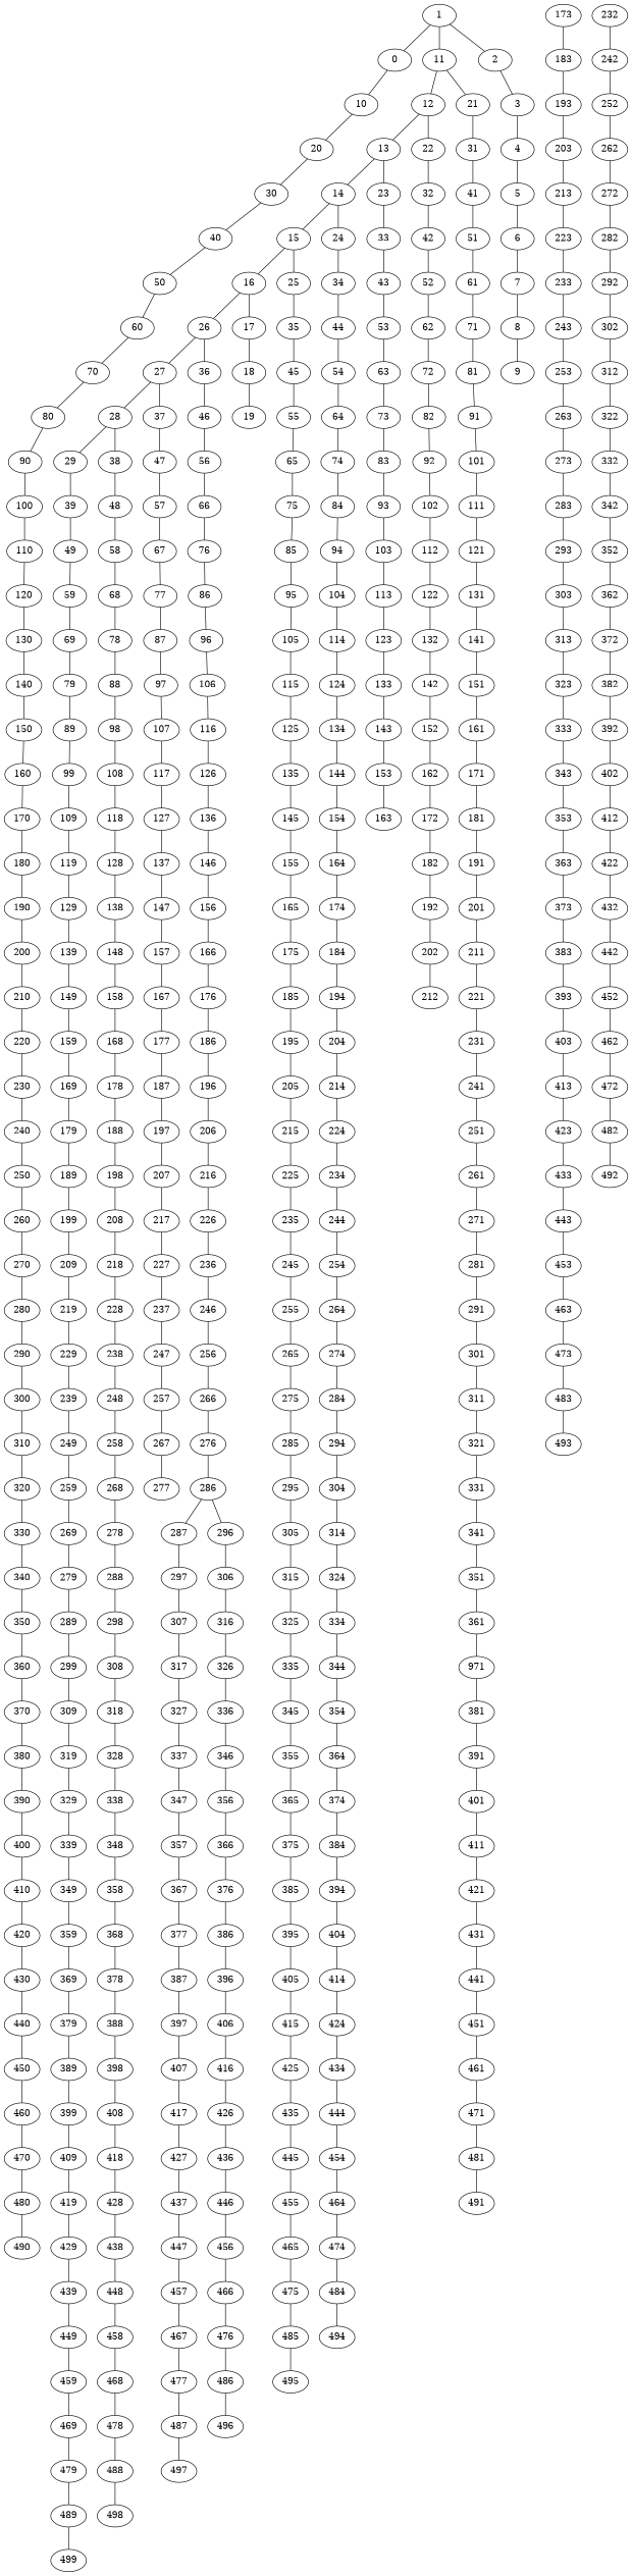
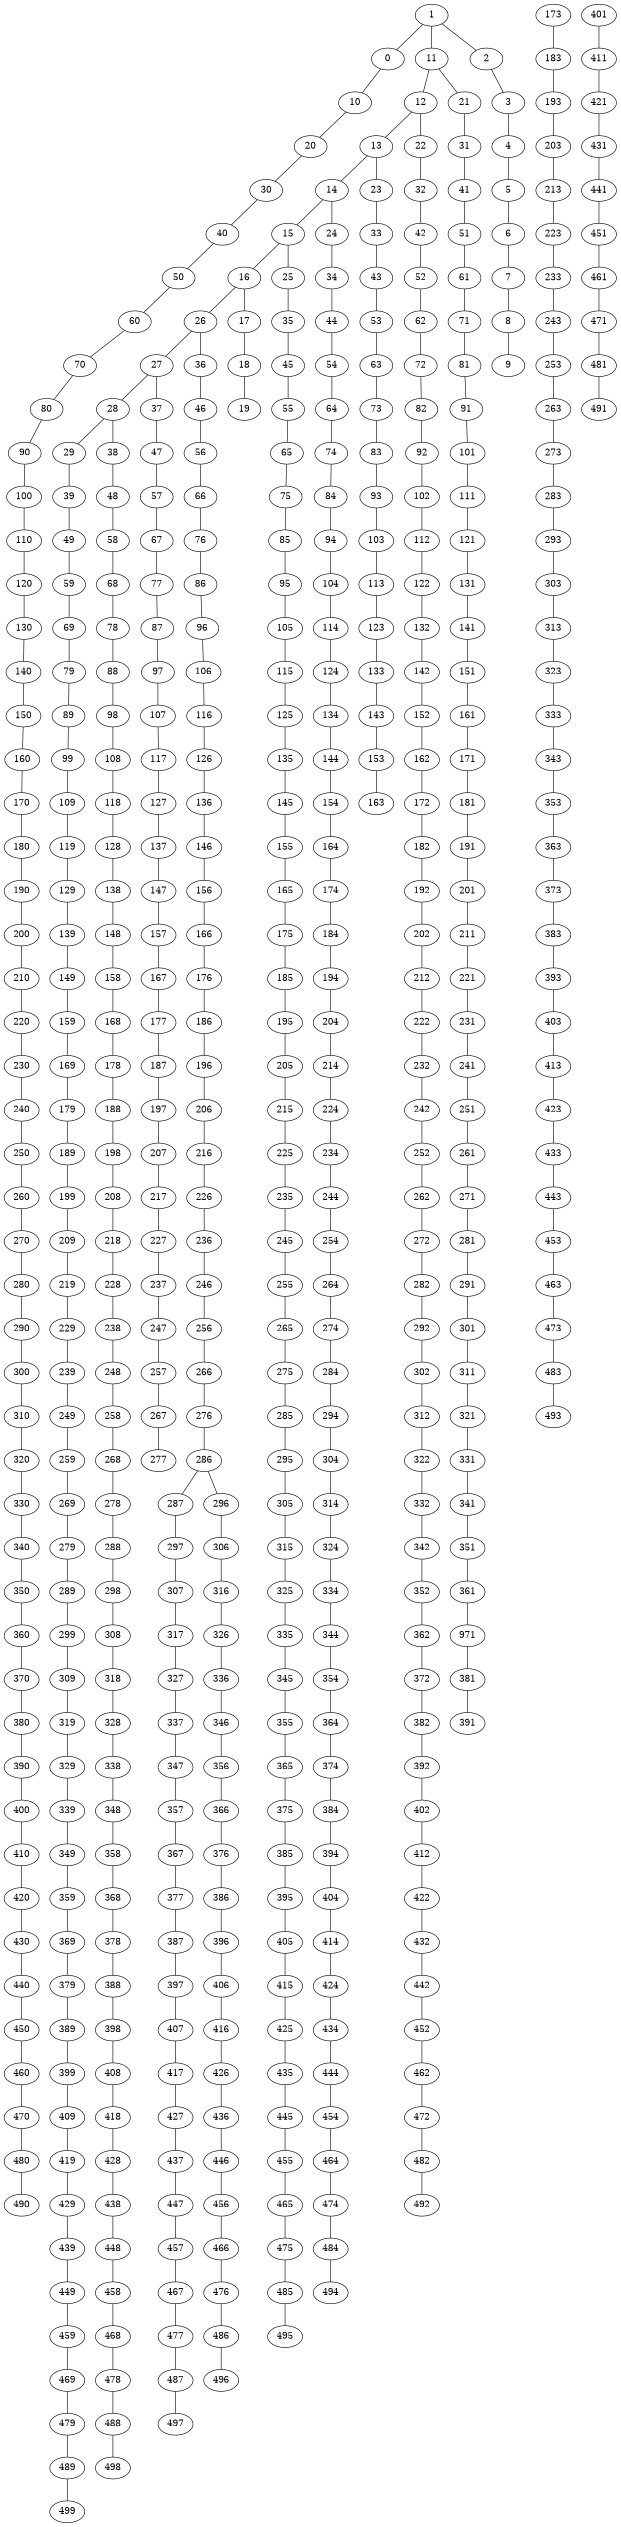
  strict graph {
    1
    0
    11
    2
    10
    12
    21
    3
    20
    13
    22
    31
    4
    30
    14
    23
    32
    41
    5
    40
    15
    24
    33
    42
    51
    6
    50
    16
    25
    34
    43
    52
    61
    7
    60
    26
    17
    35
    44
    53
    62
    71
    8
    70
    27
    36
    18
    45
    54
    63
    72
    81
    9
    80
    28
    37
    46
    19
    55
    64
    73
    82
    91
    90
    29
    38
    47
    56
    65
    74
    83
    92
    101
    100
    39
    48
    57
    66
    75
    84
    93
    102
    111
    110
    49
    58
    67
    76
    85
    94
    103
    112
    121
    120
    59
    68
    77
    86
    95
    104
    113
    122
    131
    130
    69
    78
    87
    96
    105
    114
    123
    132
    141
    140
    79
    88
    97
    106
    115
    124
    133
    142
    151
    150
    89
    98
    107
    116
    125
    134
    143
    152
    161
    160
    99
    108
    117
    126
    135
    144
    153
    162
    171
    170
    109
    118
    127
    136
    145
    154
    163
    172
    181
    180
    119
    128
    137
    146
    155
    164
    182
    191
    190
    129
    138
    147
    156
    165
    174
    173
    183
    192
    201
    200
    139
    148
    157
    166
    175
    184
    193
    202
    211
    210
    149
    158
    167
    176
    185
    194
    203
    212
    221
    220
    159
    168
    177
    186
    195
    204
    213
+   222
    231
    230
    169
    178
    187
    196
    205
    214
    223
    232
    241
    240
    179
    188
    197
    206
    215
    224
    233
    242
    251
    250
    189
    198
    207
    216
    225
    234
    243
    252
    261
    260
    199
    208
    217
    226
    235
    244
    253
    262
    271
    270
    209
    218
    227
    236
    245
    254
    263
    272
    281
    280
    219
    228
    237
    246
    255
    264
    273
    282
    291
    290
    229
    238
    247
    256
    265
    274
    283
    292
    301
    300
    239
    248
    257
    266
    275
    284
    293
    302
    311
    310
    249
    258
    267
    276
    285
    294
    303
    312
    321
    320
    259
    268
    277
    286
    295
    304
    313
    322
    331
    330
    269
    278
    287
    296
    305
    314
    323
    332
    341
    340
    279
    288
    297
    306
    315
    324
    333
    342
    351
    350
    289
    298
    307
    316
    325
    334
    343
    352
    361
    360
    299
    308
    317
    326
    335
    344
    353
    362
    n343 [label=971]
    370
    309
    318
    327
    336
    345
    354
    363
    372
    381
    380
    319
    328
    337
    346
    355
    364
    373
    382
    391
    390
    329
    338
    347
    356
    365
    374
    383
    392
    401
    400
    339
    348
    357
    366
    375
    384
    393
    402
    411
    410
    349
    358
    367
    376
    385
    394
    403
    412
    421
    420
    359
    368
    377
    386
    395
    404
    413
    422
    431
    430
    369
    378
    387
    396
    405
    414
    423
    432
    441
    440
    379
    388
    397
    406
    415
    424
    433
    442
    451
    450
    389
    398
    407
    416
    425
    434
    443
    452
    461
    460
    399
    408
    417
    426
    435
    444
    453
    462
    471
    470
    409
    418
    427
    436
    445
    454
    463
    472
    481
    480
    419
    428
    437
    446
    455
    464
    473
    482
    491
    490
    429
    438
    447
    456
    465
    474
    483
    492
    439
    448
    457
    466
    475
    484
    493
    449
    458
    467
    476
    485
    494
    459
    468
    477
    486
    495
    469
    478
    487
    496
    479
    488
    497
    489
    498
    499
    1 -- 0
    1 -- 11
    1 -- 2
    0 -- 10
    11 -- 12
    11 -- 21
    2 -- 3
    10 -- 20
    12 -- 13
    12 -- 22
    21 -- 31
    3 -- 4
    20 -- 30
    13 -- 14
    13 -- 23
    22 -- 32
    31 -- 41
    4 -- 5
    30 -- 40
    14 -- 15
    14 -- 24
    23 -- 33
    32 -- 42
    41 -- 51
    5 -- 6
    40 -- 50
    15 -- 16
    15 -- 25
    24 -- 34
    33 -- 43
    42 -- 52
    51 -- 61
    6 -- 7
    50 -- 60
    16 -- 26
    16 -- 17
    25 -- 35
    34 -- 44
    43 -- 53
    52 -- 62
    61 -- 71
    7 -- 8
    60 -- 70
    26 -- 27
    26 -- 36
    17 -- 18
    35 -- 45
    44 -- 54
    53 -- 63
    62 -- 72
    71 -- 81
    8 -- 9
    70 -- 80
    27 -- 28
    27 -- 37
    36 -- 46
    18 -- 19
    45 -- 55
    54 -- 64
    63 -- 73
    72 -- 82
    81 -- 91
    80 -- 90
    28 -- 29
    28 -- 38
    37 -- 47
    46 -- 56
    55 -- 65
    64 -- 74
    73 -- 83
    82 -- 92
    91 -- 101
    90 -- 100
    29 -- 39
    38 -- 48
    47 -- 57
    56 -- 66
    65 -- 75
    74 -- 84
    83 -- 93
    92 -- 102
    101 -- 111
    100 -- 110
    39 -- 49
    48 -- 58
    57 -- 67
    66 -- 76
    75 -- 85
    84 -- 94
    93 -- 103
    102 -- 112
    111 -- 121
    110 -- 120
    49 -- 59
    58 -- 68
    67 -- 77
    76 -- 86
    85 -- 95
    94 -- 104
    103 -- 113
    112 -- 122
    121 -- 131
    120 -- 130
    59 -- 69
    68 -- 78
    77 -- 87
    86 -- 96
    95 -- 105
    104 -- 114
    113 -- 123
    122 -- 132
    131 -- 141
    130 -- 140
    69 -- 79
    78 -- 88
    87 -- 97
    96 -- 106
    105 -- 115
    114 -- 124
    123 -- 133
    132 -- 142
    141 -- 151
    140 -- 150
    79 -- 89
    88 -- 98
    97 -- 107
    106 -- 116
    115 -- 125
    124 -- 134
    133 -- 143
    142 -- 152
    151 -- 161
    150 -- 160
    89 -- 99
    98 -- 108
    107 -- 117
    116 -- 126
    125 -- 135
    134 -- 144
    143 -- 153
    152 -- 162
    161 -- 171
    160 -- 170
    99 -- 109
    108 -- 118
    117 -- 127
    126 -- 136
    135 -- 145
    144 -- 154
    153 -- 163
    162 -- 172
    171 -- 181
    170 -- 180
    109 -- 119
    118 -- 128
    127 -- 137
    136 -- 146
    145 -- 155
    154 -- 164
    172 -- 182
    181 -- 191
    180 -- 190
    119 -- 129
    128 -- 138
    137 -- 147
    146 -- 156
    155 -- 165
    164 -- 174
    182 -- 192
    191 -- 201
    190 -- 200
    129 -- 139
    138 -- 148
    147 -- 157
    156 -- 166
    165 -- 175
    174 -- 184
    173 -- 183
    183 -- 193
    192 -- 202
    201 -- 211
    200 -- 210
    139 -- 149
    148 -- 158
    157 -- 167
    166 -- 176
    175 -- 185
    184 -- 194
    193 -- 203
    202 -- 212
    211 -- 221
    210 -- 220
    149 -- 159
    158 -- 168
    167 -- 177
    176 -- 186
    185 -- 195
    194 -- 204
    203 -- 213
+   212 -- 222
    221 -- 231
    220 -- 230
    159 -- 169
    168 -- 178
    177 -- 187
    186 -- 196
    195 -- 205
    204 -- 214
    213 -- 223
+   222 -- 232
    231 -- 241
    230 -- 240
    169 -- 179
    178 -- 188
    187 -- 197
    196 -- 206
    205 -- 215
    214 -- 224
    223 -- 233
    232 -- 242
    241 -- 251
    240 -- 250
    179 -- 189
    188 -- 198
    197 -- 207
    206 -- 216
    215 -- 225
    224 -- 234
    233 -- 243
    242 -- 252
    251 -- 261
    250 -- 260
    189 -- 199
    198 -- 208
    207 -- 217
    216 -- 226
    225 -- 235
    234 -- 244
    243 -- 253
    252 -- 262
    261 -- 271
    260 -- 270
    199 -- 209
    208 -- 218
    217 -- 227
    226 -- 236
    235 -- 245
    244 -- 254
    253 -- 263
    262 -- 272
    271 -- 281
    270 -- 280
    209 -- 219
    218 -- 228
    227 -- 237
    236 -- 246
    245 -- 255
    254 -- 264
    263 -- 273
    272 -- 282
    281 -- 291
    280 -- 290
    219 -- 229
    228 -- 238
    237 -- 247
    246 -- 256
    255 -- 265
    264 -- 274
    273 -- 283
    282 -- 292
    291 -- 301
    290 -- 300
    229 -- 239
    238 -- 248
    247 -- 257
    256 -- 266
    265 -- 275
    274 -- 284
    283 -- 293
    292 -- 302
    301 -- 311
    300 -- 310
    239 -- 249
    248 -- 258
    257 -- 267
    266 -- 276
    275 -- 285
    284 -- 294
    293 -- 303
    302 -- 312
    311 -- 321
    310 -- 320
    249 -- 259
    258 -- 268
    267 -- 277
    276 -- 286
    285 -- 295
    294 -- 304
    303 -- 313
    312 -- 322
    321 -- 331
    320 -- 330
    259 -- 269
    268 -- 278
    286 -- 287
    286 -- 296
    295 -- 305
    304 -- 314
    313 -- 323
    322 -- 332
    331 -- 341
    330 -- 340
    269 -- 279
    278 -- 288
    287 -- 297
    296 -- 306
    305 -- 315
    314 -- 324
    323 -- 333
    332 -- 342
    341 -- 351
    340 -- 350
    279 -- 289
    288 -- 298
    297 -- 307
    306 -- 316
    315 -- 325
    324 -- 334
    333 -- 343
    342 -- 352
    351 -- 361
    350 -- 360
    289 -- 299
    298 -- 308
    307 -- 317
    316 -- 326
    325 -- 335
    334 -- 344
    343 -- 353
    352 -- 362
    361 -- n343
    360 -- 370
    299 -- 309
    308 -- 318
    317 -- 327
    326 -- 336
    335 -- 345
    344 -- 354
    353 -- 363
    362 -- 372
    n343 -- 381
    370 -- 380
    309 -- 319
    318 -- 328
    327 -- 337
    336 -- 346
    345 -- 355
    354 -- 364
    363 -- 373
    372 -- 382
    381 -- 391
    380 -- 390
    319 -- 329
    328 -- 338
    337 -- 347
    346 -- 356
    355 -- 365
    364 -- 374
    373 -- 383
    382 -- 392
-   391 -- 401
    390 -- 400
    329 -- 339
    338 -- 348
    347 -- 357
    356 -- 366
    365 -- 375
    374 -- 384
    383 -- 393
    392 -- 402
    401 -- 411
    400 -- 410
    339 -- 349
    348 -- 358
    357 -- 367
    366 -- 376
    375 -- 385
    384 -- 394
    393 -- 403
    402 -- 412
    411 -- 421
    410 -- 420
    349 -- 359
    358 -- 368
    367 -- 377
    376 -- 386
    385 -- 395
    394 -- 404
    403 -- 413
    412 -- 422
    421 -- 431
    420 -- 430
    359 -- 369
    368 -- 378
    377 -- 387
    386 -- 396
    395 -- 405
    404 -- 414
    413 -- 423
    422 -- 432
    431 -- 441
    430 -- 440
    369 -- 379
    378 -- 388
    387 -- 397
    396 -- 406
    405 -- 415
    414 -- 424
    423 -- 433
    432 -- 442
    441 -- 451
    440 -- 450
    379 -- 389
    388 -- 398
    397 -- 407
    406 -- 416
    415 -- 425
    424 -- 434
    433 -- 443
    442 -- 452
    451 -- 461
    450 -- 460
    389 -- 399
    398 -- 408
    407 -- 417
    416 -- 426
    425 -- 435
    434 -- 444
    443 -- 453
    452 -- 462
    461 -- 471
    460 -- 470
    399 -- 409
    408 -- 418
    417 -- 427
    426 -- 436
    435 -- 445
    444 -- 454
    453 -- 463
    462 -- 472
    471 -- 481
    470 -- 480
    409 -- 419
    418 -- 428
    427 -- 437
    436 -- 446
    445 -- 455
    454 -- 464
    463 -- 473
    472 -- 482
    481 -- 491
    480 -- 490
    419 -- 429
    428 -- 438
    437 -- 447
    446 -- 456
    455 -- 465
    464 -- 474
    473 -- 483
    482 -- 492
    429 -- 439
    438 -- 448
    447 -- 457
    456 -- 466
    465 -- 475
    474 -- 484
    483 -- 493
    439 -- 449
    448 -- 458
    457 -- 467
    466 -- 476
    475 -- 485
    484 -- 494
    449 -- 459
    458 -- 468
    467 -- 477
    476 -- 486
    485 -- 495
    459 -- 469
    468 -- 478
    477 -- 487
    486 -- 496
    469 -- 479
    478 -- 488
    487 -- 497
    479 -- 489
    488 -- 498
    489 -- 499
  }
